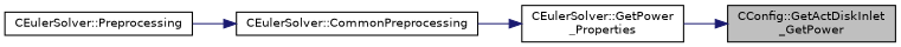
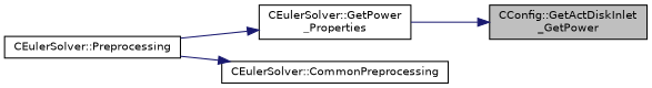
  digraph {
    rankdir=RL
    node [color=black fillcolor=white fontname=Helvetica fontsize=10 shape=record style=filled]
    edge [color=midnightblue dir=back fontname=Helvetica fontsize=10 labelfontname=Helvetica labelfontsize=10 style=solid]
    n1 [fillcolor=grey75 fontcolor=black height=0.2 label="CConfig::GetActDiskInlet\l_GetPower" width=0.4]
    n2 [height=0.2 label="CEulerSolver::GetPower\l_Properties" width=0.4]
    n3 [height=0.2 label="CEulerSolver::CommonPreprocessing" width=0.4]
    n4 [height=0.2 label="CEulerSolver::Preprocessing" width=0.4]
    n1 -> n2
-   n2 -> n3
+   n2 -> n4
    n3 -> n4
  }
